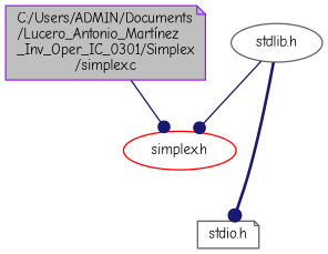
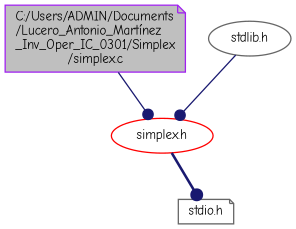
  digraph {
    fontname="Comic Neue"
    node [color=gray40 fillcolor=white fontname="Comic Neue" fontsize=10 shape=note style=filled]
    edge [arrowhead=dot color=midnightblue fontname="Comic Neue" fontsize=10 labelfontname=Helvetica labelfontsize=10 style=solid]
    n1 [color=purple fillcolor=grey75 fontcolor=black height=0.2 label="C:/Users/ADMIN/Documents\l/Lucero_Antonio_Martínez\l_Inv_Oper_IC_0301/Simplex\l/simplex.c" width=0.4]
    n2 [color=red height=0.2 label="simplex.h" shape=ellipse width=0.4]
    n3 [height=0.2 label="stdio.h" width=0.4]
    n4 [height=0.2 label="stdlib.h" shape=ellipse width=0.4]
    n1 -> n2
-   n4 -> n3 [style=bold]
+   n2 -> n3 [style=bold]
    n4 -> n2
  }
